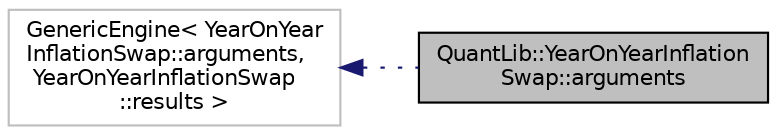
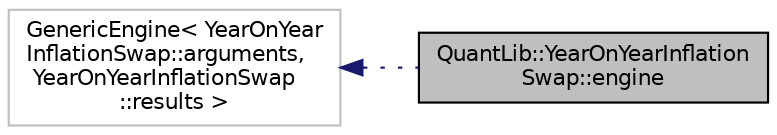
  digraph {
    rankdir=LR
    node [fontname=Helvetica fontsize=10 shape=record style=filled]
-   n1 [color=black fillcolor=grey75 fontcolor=black height=0.2 label="QuantLib::YearOnYearInflation\lSwap::arguments" width=0.4]
+   n1 [color=black fillcolor=grey75 fontcolor=black height=0.2 label="QuantLib::YearOnYearInflation\lSwap::engine" width=0.4]
    n2 [color=grey75 fillcolor=white height=0.2 label="GenericEngine\< YearOnYear\lInflationSwap::arguments,\l YearOnYearInflationSwap\l::results \>" width=0.4]
    n2 -> n1 [color=midnightblue dir=back fontname=Helvetica fontsize=10 labelfontname=Helvetica labelfontsize=10 style=dotted]
  }
